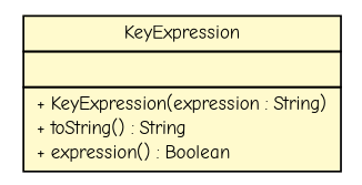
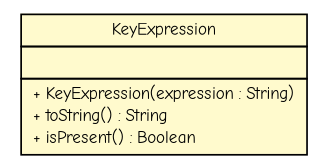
  digraph {
    nodesep=0.25
    ranksep=0.5
    rankdir=LR
    fontname="Comic Neue"
-   n1 [fontcolor=black fontname="Comic Neue" fontsize=10.0 label=<<table title="com.yirendai.oss.lib.common.crypto.KeyExpression" border="0" cellborder="1" cellspacing="0" cellpadding="2" port="p" bgcolor="lemonChiffon" href="./KeyExpression.html"> 		<tr><td><table border="0" cellspacing="0" cellpadding="1"> <tr><td align="center" balign="center"> KeyExpression </td></tr> 		</table></td></tr> 		<tr><td><table border="0" cellspacing="0" cellpadding="1"> <tr><td align="left" balign="left">  </td></tr> 		</table></td></tr> 		<tr><td><table border="0" cellspacing="0" cellpadding="1"> <tr><td align="left" balign="left"> + KeyExpression(expression : String) </td></tr> <tr><td align="left" balign="left"> + toString() : String </td></tr> <tr><td align="left" balign="left"> + expression() : Boolean </td></tr> 		</table></td></tr> 		</table>> shape=plaintext]
+   n1 [fontcolor=black fontname="Comic Neue" fontsize=10.0 label=<<table title="com.yirendai.oss.lib.common.crypto.KeyExpression" border="0" cellborder="1" cellspacing="0" cellpadding="2" port="p" bgcolor="lemonChiffon" href="./KeyExpression.html"> 		<tr><td><table border="0" cellspacing="0" cellpadding="1"> <tr><td align="center" balign="center"> KeyExpression </td></tr> 		</table></td></tr> 		<tr><td><table border="0" cellspacing="0" cellpadding="1"> <tr><td align="left" balign="left">  </td></tr> 		</table></td></tr> 		<tr><td><table border="0" cellspacing="0" cellpadding="1"> <tr><td align="left" balign="left"> + KeyExpression(expression : String) </td></tr> <tr><td align="left" balign="left"> + toString() : String </td></tr> <tr><td align="left" balign="left"> + isPresent() : Boolean </td></tr> 		</table></td></tr> 		</table>> shape=plaintext]
  }
